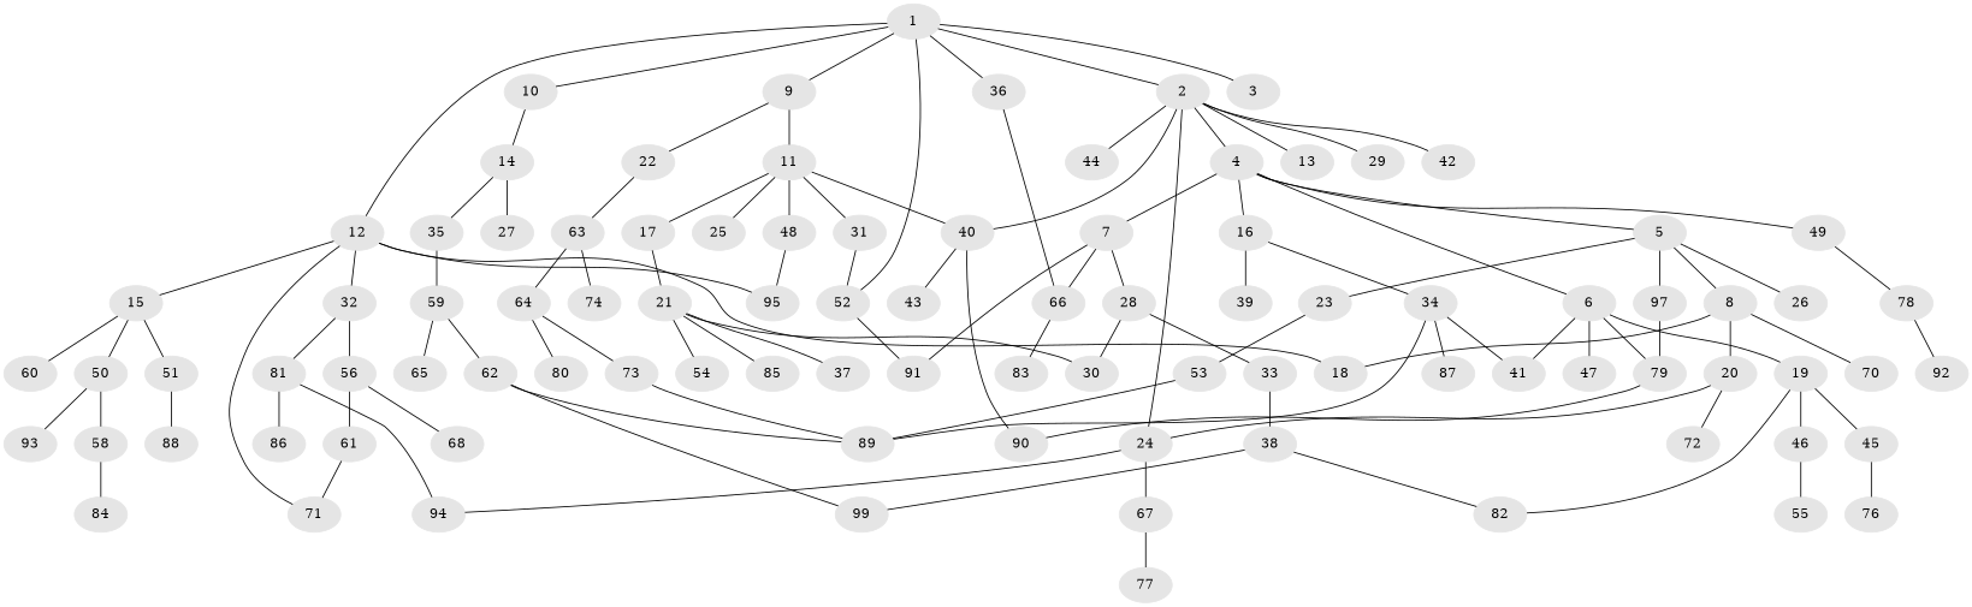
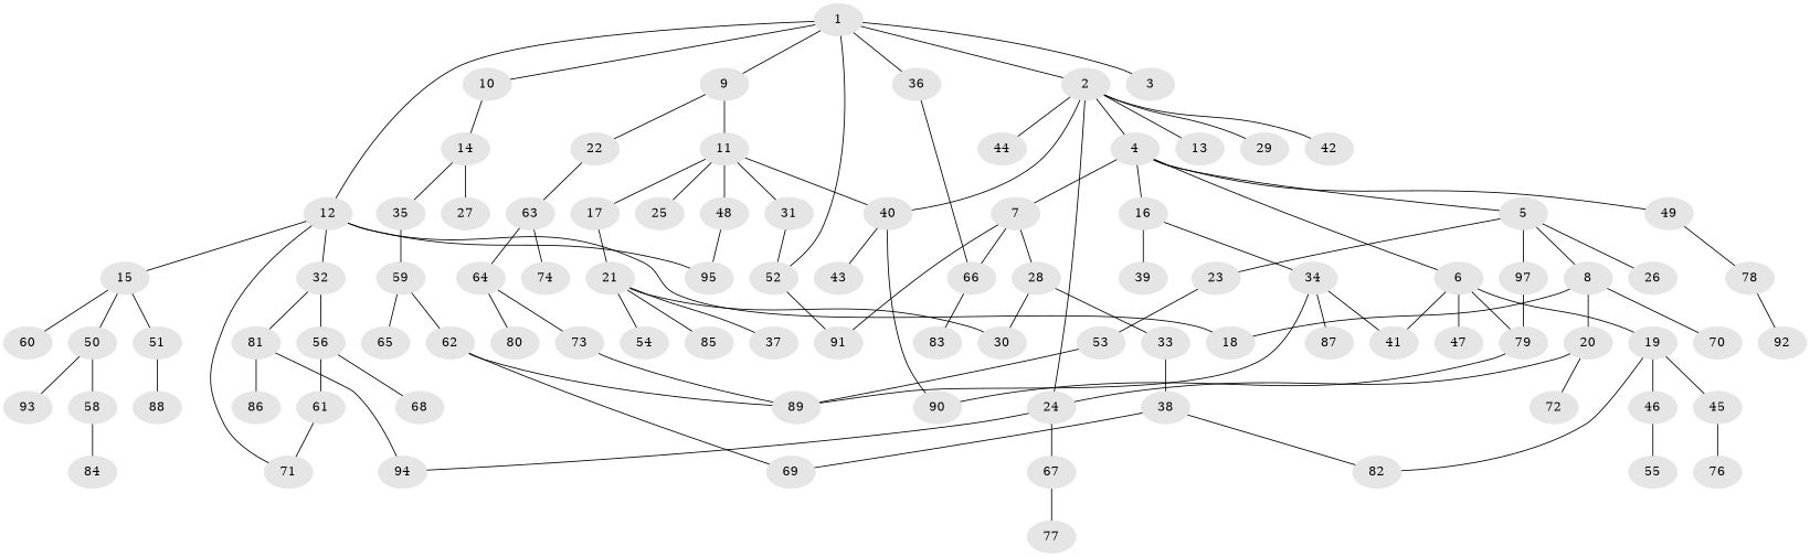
  graph {
    node [color=gray90 style=filled]
    1
    2
    3
    9
    10
    12
    36
    52
    4
    13
    24
    29
    40
    42
    44
    11
    22
    14
    18
    15
    32
    71
    n23 [label=95]
    66
    91
    5
    6
    7
    16
    49
    67
    94
    43
    90
    8
    23
    26
    n38 [label=97]
    19
    41
    47
    79
    28
    34
    39
    78
    20
    70
    53
    45
    46
    82
    30
    33
    83
    72
    17
    25
    31
    48
    63
    27
    35
    21
    50
    51
    60
    56
    81
    59
    58
    93
    88
    87
    89
    37
    54
    85
    76
    55
    64
    74
    77
    38
    61
    68
    86
-   69 [label=99]
+   69
    62
    65
    92
    84
    73
    80
    1 -- 2
    1 -- 3
    1 -- 9
    1 -- 10
    1 -- 12
    1 -- 36
    1 -- 52
    2 -- 4
    2 -- 13
    2 -- 24
    2 -- 29
    2 -- 40
    2 -- 42
    2 -- 44
    9 -- 11
    9 -- 22
    10 -- 14
    12 -- 18
    12 -- 15
    12 -- 32
    12 -- 71
    12 -- n23
    36 -- 66
    52 -- 91
    4 -- 5
    4 -- 6
    4 -- 7
    4 -- 16
    4 -- 49
    24 -- 67
    24 -- 94
    40 -- 43
    40 -- 90
    11 -- 40
    11 -- 17
    11 -- 25
    11 -- 31
    11 -- 48
    22 -- 63
    14 -- 27
    14 -- 35
    15 -- 50
    15 -- 51
    15 -- 60
    32 -- 56
    32 -- 81
    66 -- 83
    5 -- 8
    5 -- 23
    5 -- 26
    5 -- n38
    6 -- 19
    6 -- 41
    6 -- 47
    6 -- 79
    7 -- 66
    7 -- 91
    7 -- 28
    16 -- 34
    16 -- 39
    49 -- 78
    67 -- 77
    8 -- 18
    8 -- 20
    8 -- 70
    23 -- 53
    n38 -- 79
    19 -- 45
    19 -- 46
    19 -- 82
    79 -- 90
    28 -- 30
    28 -- 33
    34 -- 41
    34 -- 87
    34 -- 89
    78 -- 92
    20 -- 24
    20 -- 72
    53 -- 89
    45 -- 76
    46 -- 55
    33 -- 38
    17 -- 21
    31 -- 52
    48 -- n23
    63 -- 64
    63 -- 74
    35 -- 59
    21 -- 30
    21 -- 37
    21 -- 54
    21 -- 85
    50 -- 58
    50 -- 93
    51 -- 88
    56 -- 61
    56 -- 68
    81 -- 94
    81 -- 86
    59 -- 62
    59 -- 65
    58 -- 84
    64 -- 73
    64 -- 80
    38 -- 82
    38 -- 69
    61 -- 71
    62 -- 89
    62 -- 69
    73 -- 89
  }
